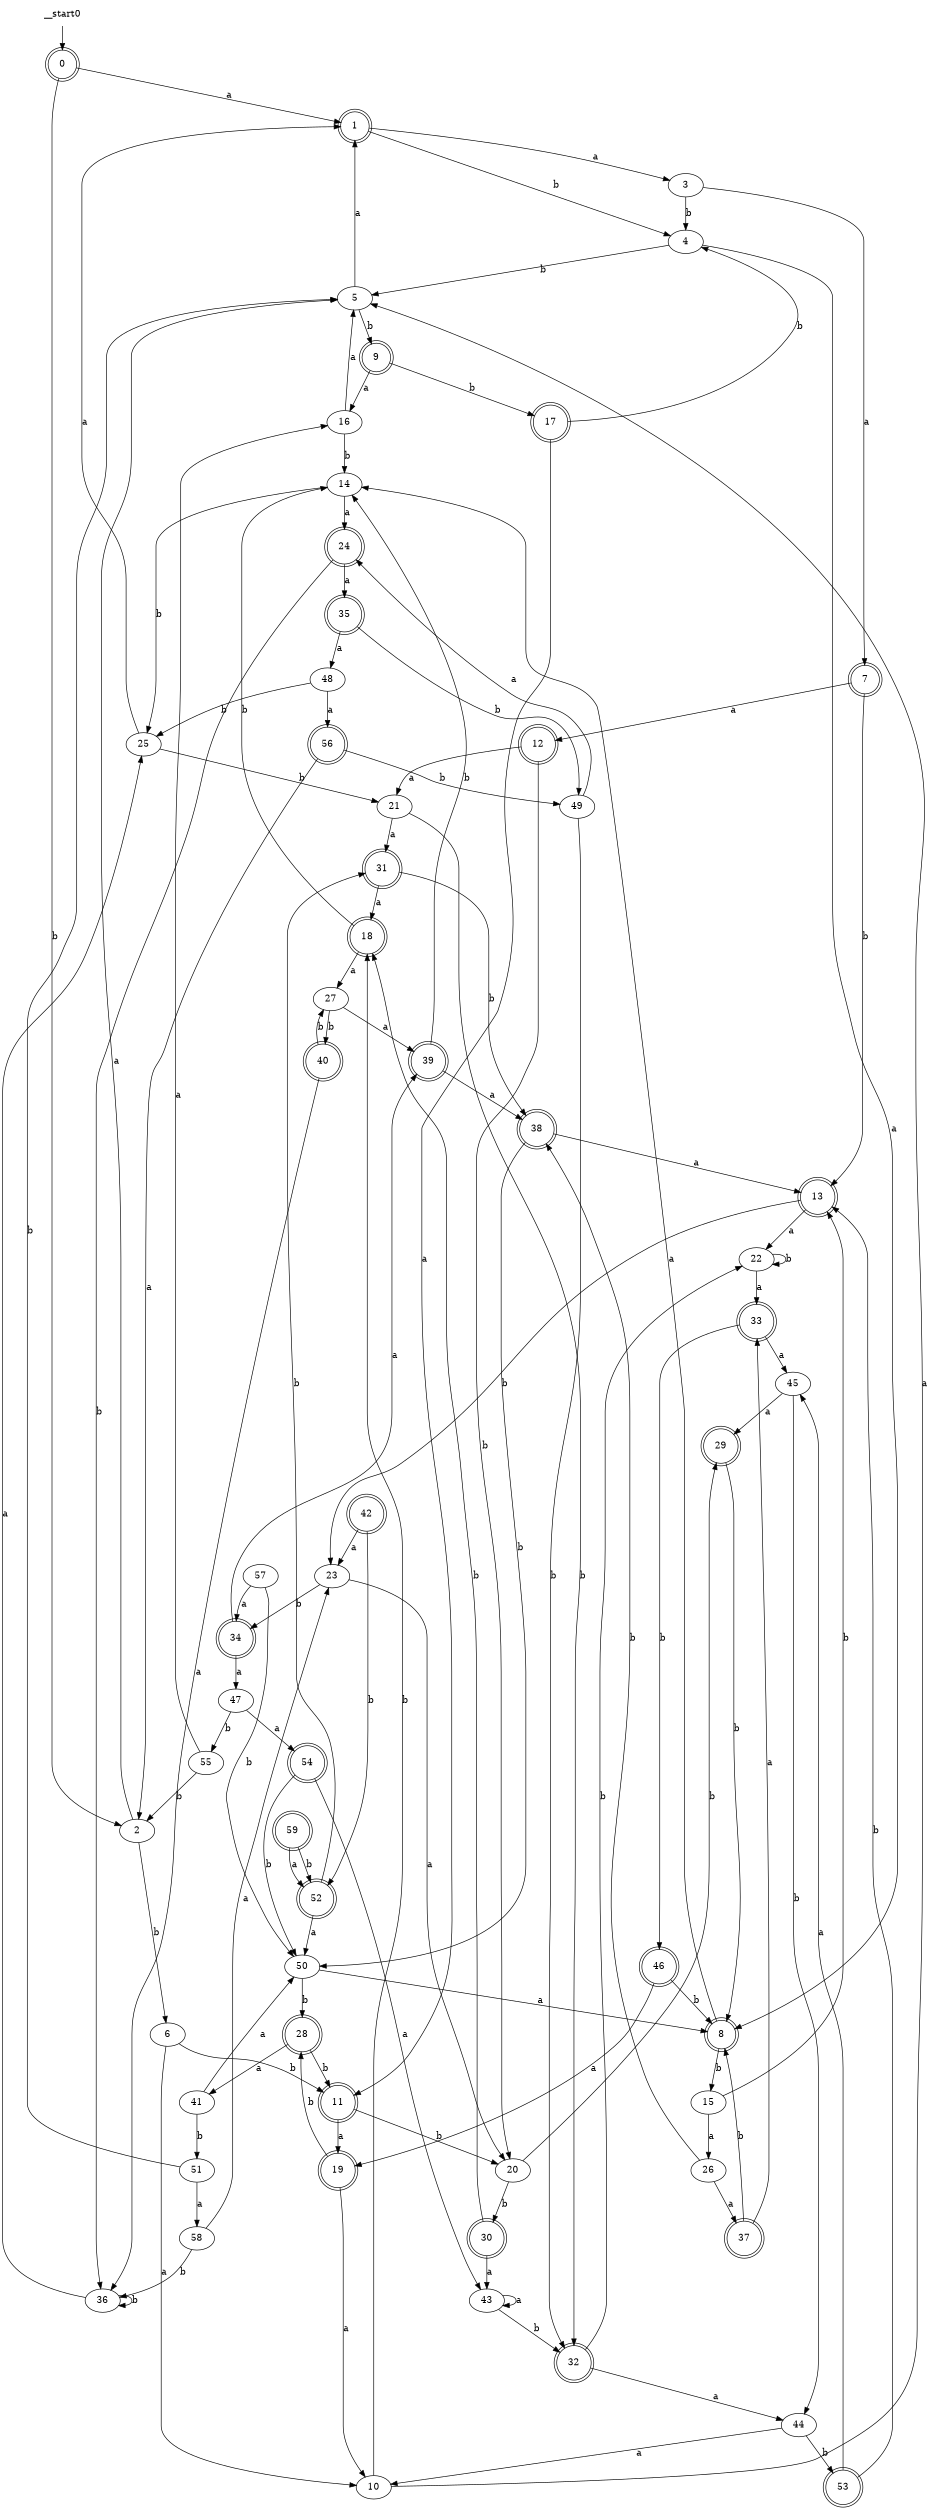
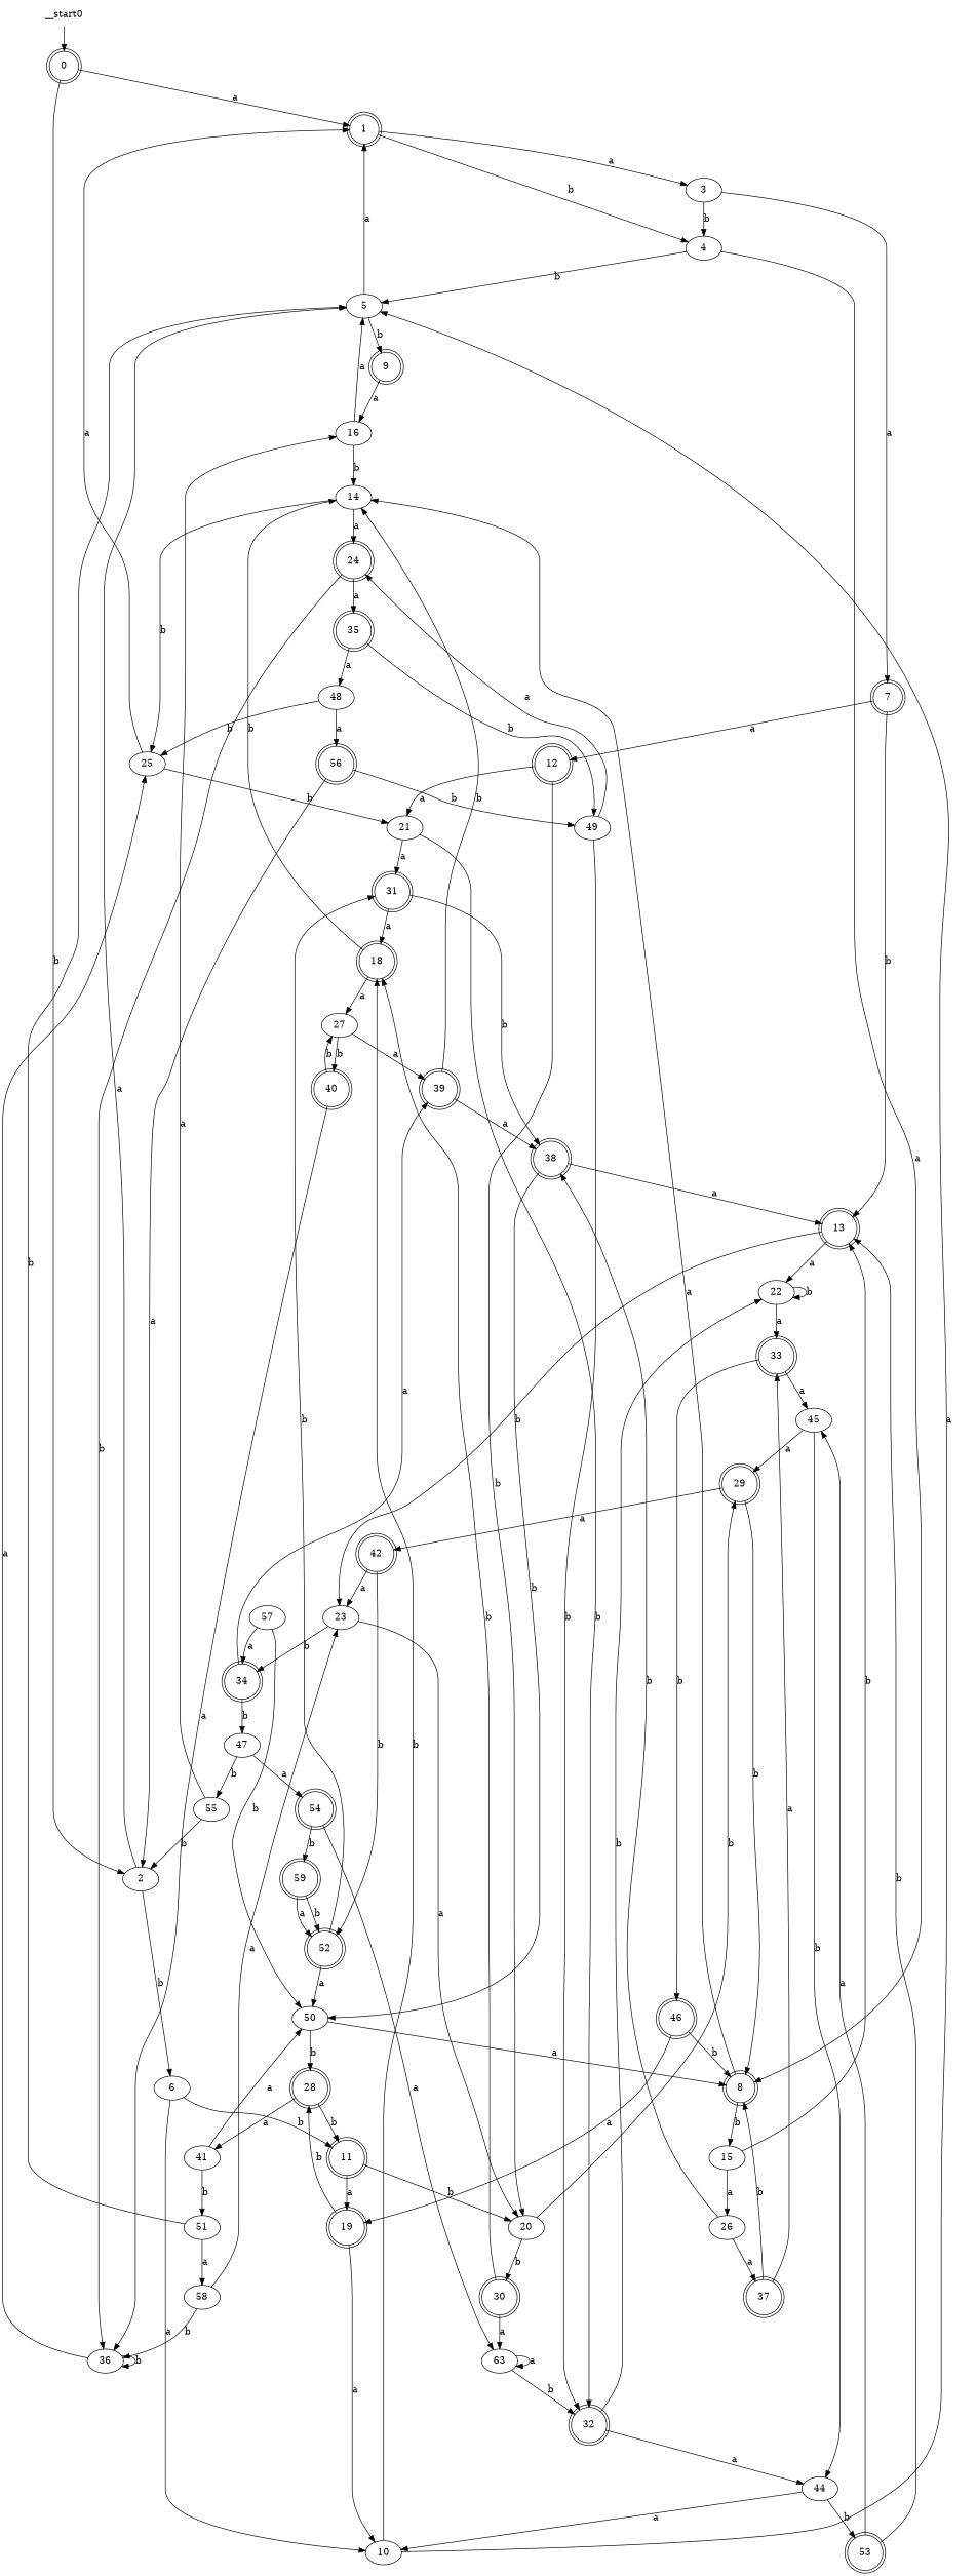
  digraph {
    node [shape=doublecircle]
    __start0 [shape=none]
    0
    1
    2 [shape=""]
    3 [shape=""]
    4 [shape=""]
    5 [shape=""]
    6 [shape=""]
    7
    8
    9
    10 [shape=""]
    11
    12
    13
    14 [shape=""]
    15 [shape=""]
    16 [shape=""]
-   17
    18
    19
    20 [shape=""]
    21 [shape=""]
    22 [shape=""]
    23 [shape=""]
    24
    25 [shape=""]
    26 [shape=""]
    27 [shape=""]
    28
    29
    30
    31
    32
    33
    34
    35
    36 [shape=""]
    37
    38
    39
    40
    41 [shape=""]
    42
-   43 [shape=""]
+   43 [label=63 shape=""]
    44 [shape=""]
    45 [shape=""]
    46
    47 [shape=""]
    48 [shape=""]
    49 [shape=""]
    50 [shape=""]
    51 [shape=""]
    52
    53
    54
    55 [shape=""]
    56
    58 [shape=""]
    59
    57 [shape=""]
    __start0 -> 0
    0 -> 1 [label=a]
    0 -> 2 [label=b]
    1 -> 3 [label=a]
    1 -> 4 [label=b]
    2 -> 5 [label=a]
    2 -> 6 [label=b]
    3 -> 4 [label=b]
    3 -> 7 [label=a]
    4 -> 5 [label=b]
    4 -> 8 [label=a]
    5 -> 1 [label=a]
    5 -> 9 [label=b]
    6 -> 10 [label=a]
    6 -> 11 [label=b]
    7 -> 12 [label=a]
    7 -> 13 [label=b]
    8 -> 14 [label=a]
    8 -> 15 [label=b]
    9 -> 16 [label=a]
-   9 -> 17 [label=b]
    10 -> 5 [label=a]
    10 -> 18 [label=b]
    11 -> 19 [label=a]
    11 -> 20 [label=b]
    12 -> 20 [label=b]
    12 -> 21 [label=a]
    13 -> 22 [label=a]
    13 -> 23 [label=b]
    14 -> 24 [label=a]
    14 -> 25 [label=b]
    15 -> 13 [label=b]
    15 -> 26 [label=a]
    16 -> 5 [label=a]
    16 -> 14 [label=b]
-   17 -> 4 [label=b]
-   17 -> 11 [label=a]
    18 -> 14 [label=b]
    18 -> 27 [label=a]
    19 -> 10 [label=a]
    19 -> 28 [label=b]
    20 -> 29 [label=b]
    20 -> 30 [label=b]
    21 -> 31 [label=a]
    21 -> 32 [label=b]
    22 -> 22 [label=b]
    22 -> 33 [label=a]
    23 -> 20 [label=a]
    23 -> 34 [label=b]
    24 -> 35 [label=a]
    24 -> 36 [label=b]
    25 -> 1 [label=a]
    25 -> 21 [label=b]
    26 -> 37 [label=a]
    26 -> 38 [label=b]
    27 -> 39 [label=a]
    27 -> 40 [label=b]
    28 -> 11 [label=b]
    28 -> 41 [label=a]
    29 -> 8 [label=b]
+   29 -> 42 [label=a]
    30 -> 18 [label=b]
    30 -> 43 [label=a]
    31 -> 18 [label=a]
    31 -> 38 [label=b]
    32 -> 22 [label=b]
    32 -> 44 [label=a]
    33 -> 45 [label=a]
    33 -> 46 [label=b]
    34 -> 39 [label=a]
-   34 -> 47 [label=a]
+   34 -> 47 [label=b]
    35 -> 48 [label=a]
    35 -> 49 [label=b]
    36 -> 25 [label=a]
    36 -> 36 [label=b]
    37 -> 8 [label=b]
    37 -> 33 [label=a]
    38 -> 13 [label=a]
    38 -> 50 [label=b]
    39 -> 14 [label=b]
    39 -> 38 [label=a]
    40 -> 27 [label=b]
    40 -> 36 [label=a]
    41 -> 50 [label=a]
    41 -> 51 [label=b]
    42 -> 23 [label=a]
    42 -> 52 [label=b]
    43 -> 32 [label=b]
    43 -> 43 [label=a]
    44 -> 10 [label=a]
    44 -> 53 [label=b]
    45 -> 29 [label=a]
    45 -> 44 [label=b]
    46 -> 8 [label=b]
    46 -> 19 [label=a]
    47 -> 54 [label=a]
    47 -> 55 [label=b]
    48 -> 25 [label=b]
    48 -> 56 [label=a]
    49 -> 24 [label=a]
    49 -> 32 [label=b]
    50 -> 8 [label=a]
    50 -> 28 [label=b]
    51 -> 5 [label=b]
    51 -> 58 [label=a]
    52 -> 31 [label=b]
    52 -> 50 [label=a]
    53 -> 13 [label=b]
    53 -> 45 [label=a]
    54 -> 43 [label=a]
-   54 -> 50 [label=b]
+   54 -> 59 [label=b]
    55 -> 2 [label=b]
    55 -> 16 [label=a]
    56 -> 2 [label=a]
    56 -> 49 [label=b]
    58 -> 23 [label=a]
    58 -> 36 [label=b]
    59 -> 52 [label=a]
    59 -> 52 [label=b]
    57 -> 34 [label=a]
    57 -> 50 [label=b]
  }
